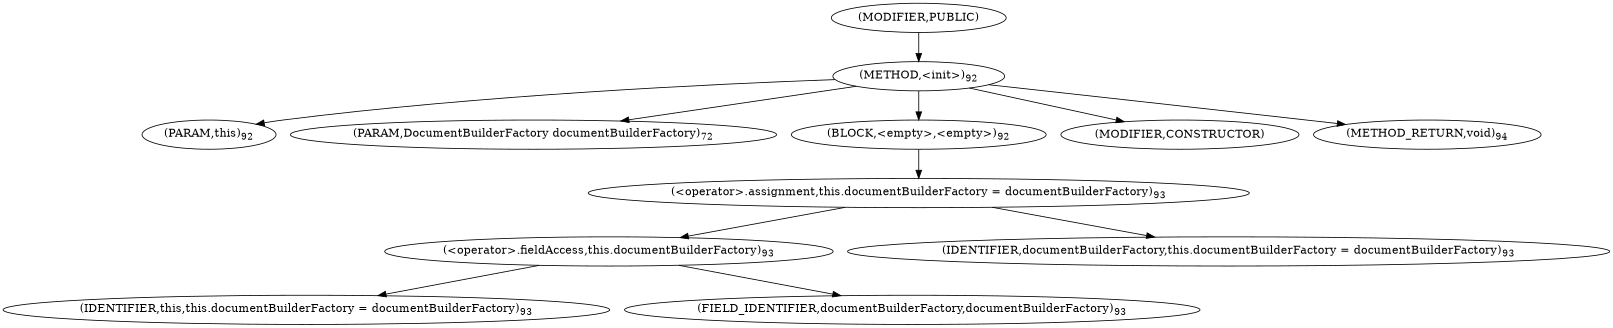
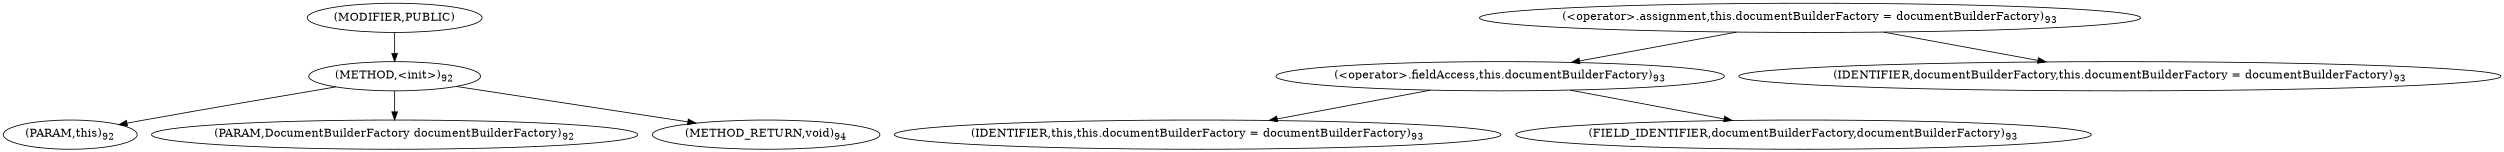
  digraph {
    n1 [label=<(METHOD,&lt;init&gt;)<SUB>92</SUB>>]
    n2 [label=<(PARAM,this)<SUB>92</SUB>>]
-   n3 [label=<(PARAM,DocumentBuilderFactory documentBuilderFactory)<SUB>72</SUB>>]
-   n4 [label=<(BLOCK,&lt;empty&gt;,&lt;empty&gt;)<SUB>92</SUB>>]
-   n5 [label=<(MODIFIER,CONSTRUCTOR)>]
+   n3 [label=<(PARAM,DocumentBuilderFactory documentBuilderFactory)<SUB>92</SUB>>]
    n6 [label=<(METHOD_RETURN,void)<SUB>94</SUB>>]
    n7 [label=<(&lt;operator&gt;.assignment,this.documentBuilderFactory = documentBuilderFactory)<SUB>93</SUB>>]
    n8 [label=<(MODIFIER,PUBLIC)>]
    n9 [label=<(&lt;operator&gt;.fieldAccess,this.documentBuilderFactory)<SUB>93</SUB>>]
    n10 [label=<(IDENTIFIER,documentBuilderFactory,this.documentBuilderFactory = documentBuilderFactory)<SUB>93</SUB>>]
    n11 [label=<(IDENTIFIER,this,this.documentBuilderFactory = documentBuilderFactory)<SUB>93</SUB>>]
    n12 [label=<(FIELD_IDENTIFIER,documentBuilderFactory,documentBuilderFactory)<SUB>93</SUB>>]
    n1 -> n2
    n1 -> n3
-   n1 -> n4
-   n1 -> n5
    n1 -> n6
-   n4 -> n7
    n7 -> n9
    n7 -> n10
    n8 -> n1
    n9 -> n11
    n9 -> n12
  }
